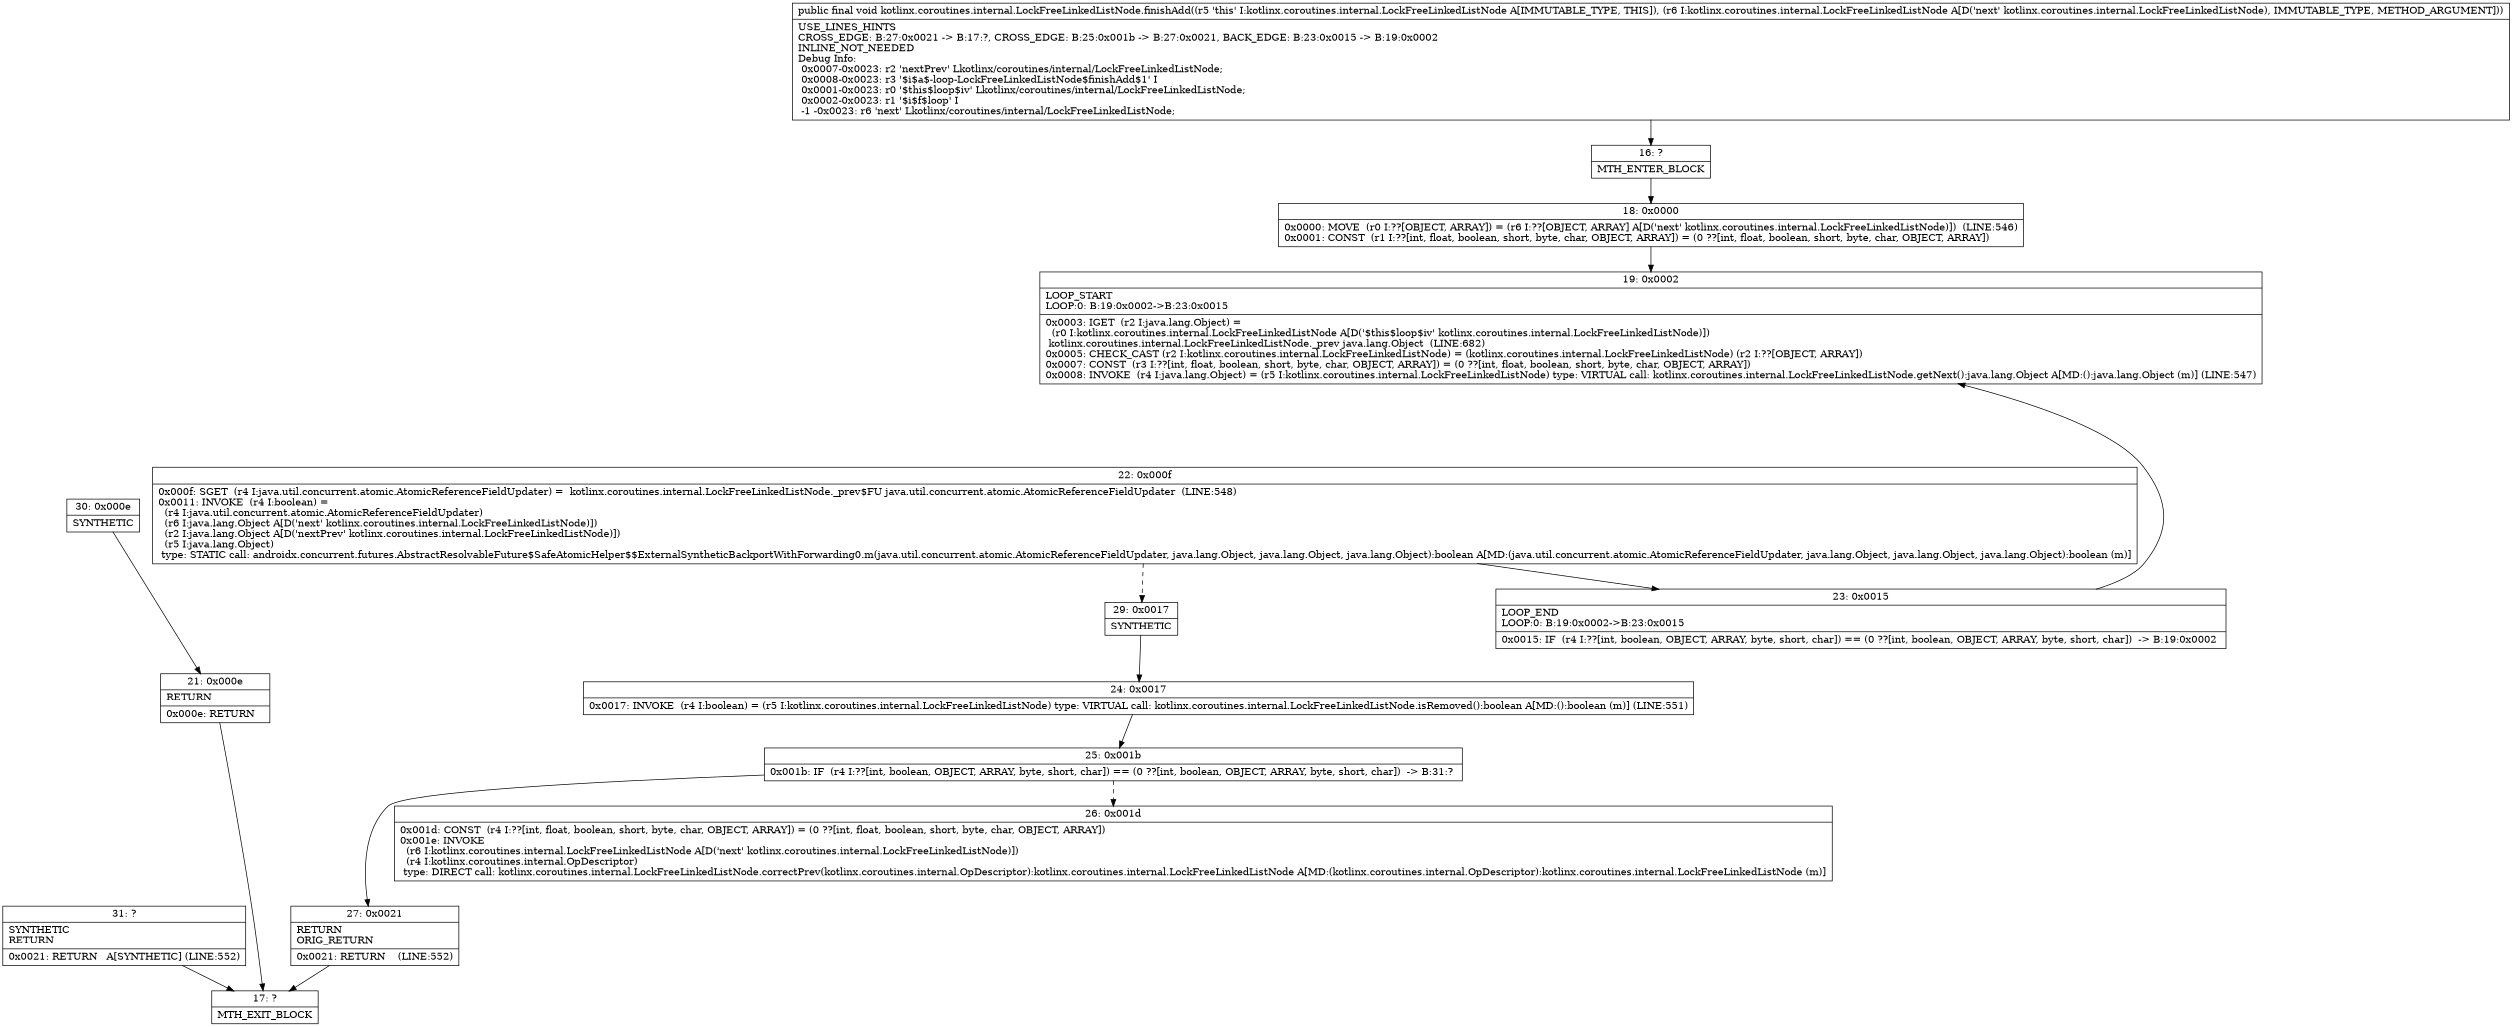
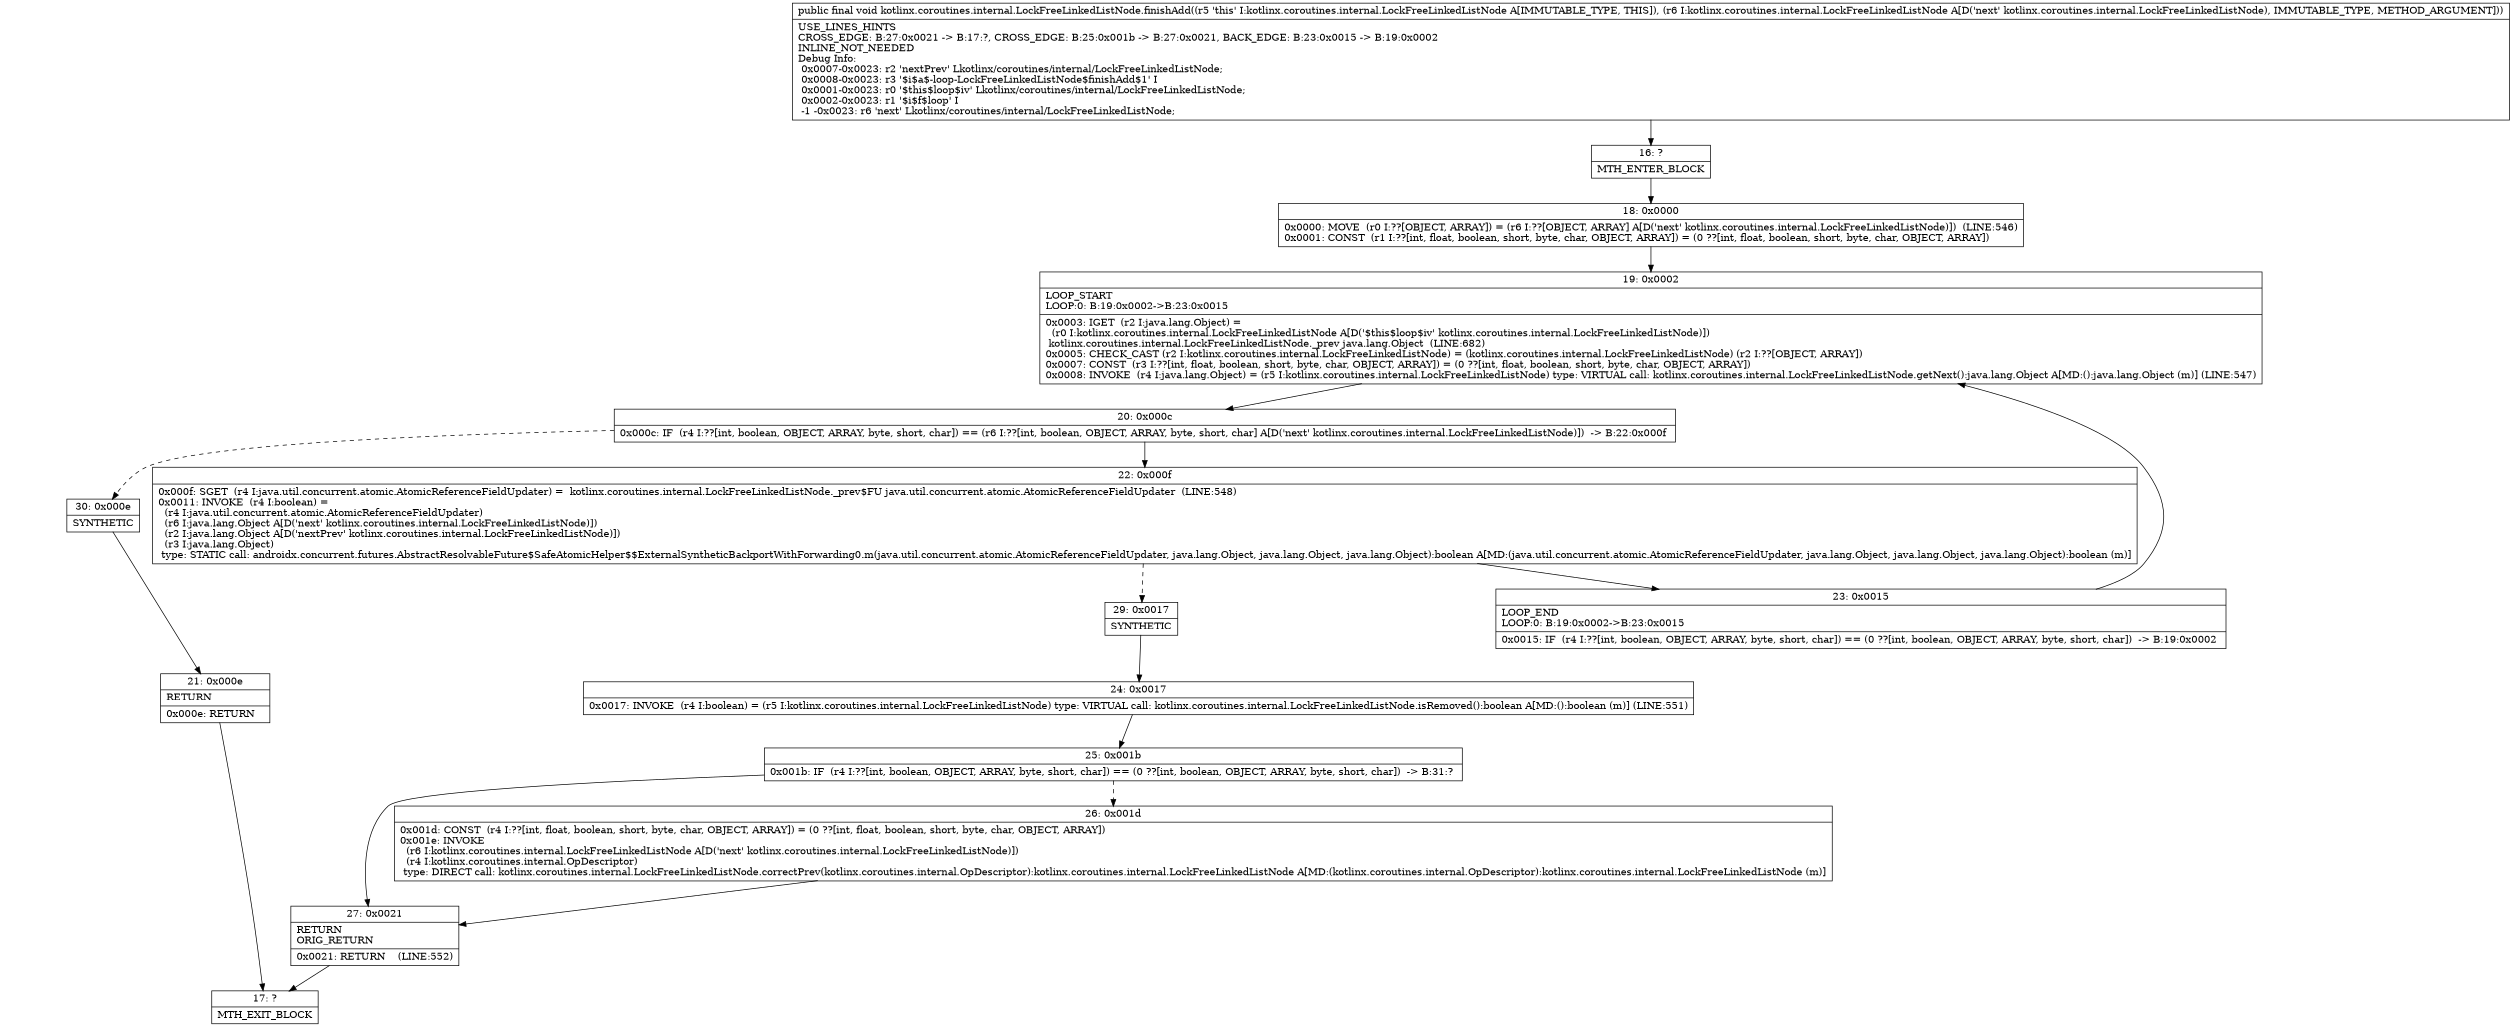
  digraph {
    node [shape=record]
    n1 [label="{16\:\ ?|MTH_ENTER_BLOCK\l}"]
    n2 [label="{18\:\ 0x0000|0x0000: MOVE  (r0 I:??[OBJECT, ARRAY]) = (r6 I:??[OBJECT, ARRAY] A[D('next' kotlinx.coroutines.internal.LockFreeLinkedListNode)])  (LINE:546)\l0x0001: CONST  (r1 I:??[int, float, boolean, short, byte, char, OBJECT, ARRAY]) = (0 ??[int, float, boolean, short, byte, char, OBJECT, ARRAY]) \l}"]
    n3 [label="{19\:\ 0x0002|LOOP_START\lLOOP:0: B:19:0x0002\-\>B:23:0x0015\l|0x0003: IGET  (r2 I:java.lang.Object) = \l  (r0 I:kotlinx.coroutines.internal.LockFreeLinkedListNode A[D('$this$loop$iv' kotlinx.coroutines.internal.LockFreeLinkedListNode)])\l kotlinx.coroutines.internal.LockFreeLinkedListNode._prev java.lang.Object  (LINE:682)\l0x0005: CHECK_CAST (r2 I:kotlinx.coroutines.internal.LockFreeLinkedListNode) = (kotlinx.coroutines.internal.LockFreeLinkedListNode) (r2 I:??[OBJECT, ARRAY]) \l0x0007: CONST  (r3 I:??[int, float, boolean, short, byte, char, OBJECT, ARRAY]) = (0 ??[int, float, boolean, short, byte, char, OBJECT, ARRAY]) \l0x0008: INVOKE  (r4 I:java.lang.Object) = (r5 I:kotlinx.coroutines.internal.LockFreeLinkedListNode) type: VIRTUAL call: kotlinx.coroutines.internal.LockFreeLinkedListNode.getNext():java.lang.Object A[MD:():java.lang.Object (m)] (LINE:547)\l}"]
-   n5 [label="{22\:\ 0x000f|0x000f: SGET  (r4 I:java.util.concurrent.atomic.AtomicReferenceFieldUpdater) =  kotlinx.coroutines.internal.LockFreeLinkedListNode._prev$FU java.util.concurrent.atomic.AtomicReferenceFieldUpdater  (LINE:548)\l0x0011: INVOKE  (r4 I:boolean) = \l  (r4 I:java.util.concurrent.atomic.AtomicReferenceFieldUpdater)\l  (r6 I:java.lang.Object A[D('next' kotlinx.coroutines.internal.LockFreeLinkedListNode)])\l  (r2 I:java.lang.Object A[D('nextPrev' kotlinx.coroutines.internal.LockFreeLinkedListNode)])\l  (r5 I:java.lang.Object)\l type: STATIC call: androidx.concurrent.futures.AbstractResolvableFuture$SafeAtomicHelper$$ExternalSyntheticBackportWithForwarding0.m(java.util.concurrent.atomic.AtomicReferenceFieldUpdater, java.lang.Object, java.lang.Object, java.lang.Object):boolean A[MD:(java.util.concurrent.atomic.AtomicReferenceFieldUpdater, java.lang.Object, java.lang.Object, java.lang.Object):boolean (m)]\l}"]
+   n4 [label="{20\:\ 0x000c|0x000c: IF  (r4 I:??[int, boolean, OBJECT, ARRAY, byte, short, char]) == (r6 I:??[int, boolean, OBJECT, ARRAY, byte, short, char] A[D('next' kotlinx.coroutines.internal.LockFreeLinkedListNode)])  \-\> B:22:0x000f \l}"]
+   n5 [label="{22\:\ 0x000f|0x000f: SGET  (r4 I:java.util.concurrent.atomic.AtomicReferenceFieldUpdater) =  kotlinx.coroutines.internal.LockFreeLinkedListNode._prev$FU java.util.concurrent.atomic.AtomicReferenceFieldUpdater  (LINE:548)\l0x0011: INVOKE  (r4 I:boolean) = \l  (r4 I:java.util.concurrent.atomic.AtomicReferenceFieldUpdater)\l  (r6 I:java.lang.Object A[D('next' kotlinx.coroutines.internal.LockFreeLinkedListNode)])\l  (r2 I:java.lang.Object A[D('nextPrev' kotlinx.coroutines.internal.LockFreeLinkedListNode)])\l  (r3 I:java.lang.Object)\l type: STATIC call: androidx.concurrent.futures.AbstractResolvableFuture$SafeAtomicHelper$$ExternalSyntheticBackportWithForwarding0.m(java.util.concurrent.atomic.AtomicReferenceFieldUpdater, java.lang.Object, java.lang.Object, java.lang.Object):boolean A[MD:(java.util.concurrent.atomic.AtomicReferenceFieldUpdater, java.lang.Object, java.lang.Object, java.lang.Object):boolean (m)]\l}"]
    n6 [label="{30\:\ 0x000e|SYNTHETIC\l}"]
    n7 [label="{23\:\ 0x0015|LOOP_END\lLOOP:0: B:19:0x0002\-\>B:23:0x0015\l|0x0015: IF  (r4 I:??[int, boolean, OBJECT, ARRAY, byte, short, char]) == (0 ??[int, boolean, OBJECT, ARRAY, byte, short, char])  \-\> B:19:0x0002 \l}"]
    n8 [label="{29\:\ 0x0017|SYNTHETIC\l}"]
    n9 [label="{21\:\ 0x000e|RETURN\l|0x000e: RETURN   \l}"]
    n10 [label="{24\:\ 0x0017|0x0017: INVOKE  (r4 I:boolean) = (r5 I:kotlinx.coroutines.internal.LockFreeLinkedListNode) type: VIRTUAL call: kotlinx.coroutines.internal.LockFreeLinkedListNode.isRemoved():boolean A[MD:():boolean (m)] (LINE:551)\l}"]
    n11 [label="{25\:\ 0x001b|0x001b: IF  (r4 I:??[int, boolean, OBJECT, ARRAY, byte, short, char]) == (0 ??[int, boolean, OBJECT, ARRAY, byte, short, char])  \-\> B:31:? \l}"]
    n12 [label="{26\:\ 0x001d|0x001d: CONST  (r4 I:??[int, float, boolean, short, byte, char, OBJECT, ARRAY]) = (0 ??[int, float, boolean, short, byte, char, OBJECT, ARRAY]) \l0x001e: INVOKE  \l  (r6 I:kotlinx.coroutines.internal.LockFreeLinkedListNode A[D('next' kotlinx.coroutines.internal.LockFreeLinkedListNode)])\l  (r4 I:kotlinx.coroutines.internal.OpDescriptor)\l type: DIRECT call: kotlinx.coroutines.internal.LockFreeLinkedListNode.correctPrev(kotlinx.coroutines.internal.OpDescriptor):kotlinx.coroutines.internal.LockFreeLinkedListNode A[MD:(kotlinx.coroutines.internal.OpDescriptor):kotlinx.coroutines.internal.LockFreeLinkedListNode (m)]\l}"]
    n13 [label="{27\:\ 0x0021|RETURN\lORIG_RETURN\l|0x0021: RETURN    (LINE:552)\l}"]
-   n14 [label="{31\:\ ?|SYNTHETIC\lRETURN\l|0x0021: RETURN   A[SYNTHETIC] (LINE:552)\l}"]
    n15 [label="{17\:\ ?|MTH_EXIT_BLOCK\l}"]
    n16 [label="{public final void kotlinx.coroutines.internal.LockFreeLinkedListNode.finishAdd((r5 'this' I:kotlinx.coroutines.internal.LockFreeLinkedListNode A[IMMUTABLE_TYPE, THIS]), (r6 I:kotlinx.coroutines.internal.LockFreeLinkedListNode A[D('next' kotlinx.coroutines.internal.LockFreeLinkedListNode), IMMUTABLE_TYPE, METHOD_ARGUMENT]))  | USE_LINES_HINTS\lCROSS_EDGE: B:27:0x0021 \-\> B:17:?, CROSS_EDGE: B:25:0x001b \-\> B:27:0x0021, BACK_EDGE: B:23:0x0015 \-\> B:19:0x0002\lINLINE_NOT_NEEDED\lDebug Info:\l  0x0007\-0x0023: r2 'nextPrev' Lkotlinx\/coroutines\/internal\/LockFreeLinkedListNode;\l  0x0008\-0x0023: r3 '$i$a$\-loop\-LockFreeLinkedListNode$finishAdd$1' I\l  0x0001\-0x0023: r0 '$this$loop$iv' Lkotlinx\/coroutines\/internal\/LockFreeLinkedListNode;\l  0x0002\-0x0023: r1 '$i$f$loop' I\l  \-1 \-0x0023: r6 'next' Lkotlinx\/coroutines\/internal\/LockFreeLinkedListNode;\l}"]
    n1 -> n2
    n2 -> n3
+   n3 -> n4
+   n4 -> n5
+   n4 -> n6 [style=dashed]
    n5 -> n7
    n5 -> n8 [style=dashed]
    n6 -> n9
    n7 -> n3
    n8 -> n10
    n9 -> n15
    n10 -> n11
    n11 -> n12 [style=dashed]
    n11 -> n13
+   n12 -> n13
    n13 -> n15
-   n14 -> n15
    n16 -> n1
  }
